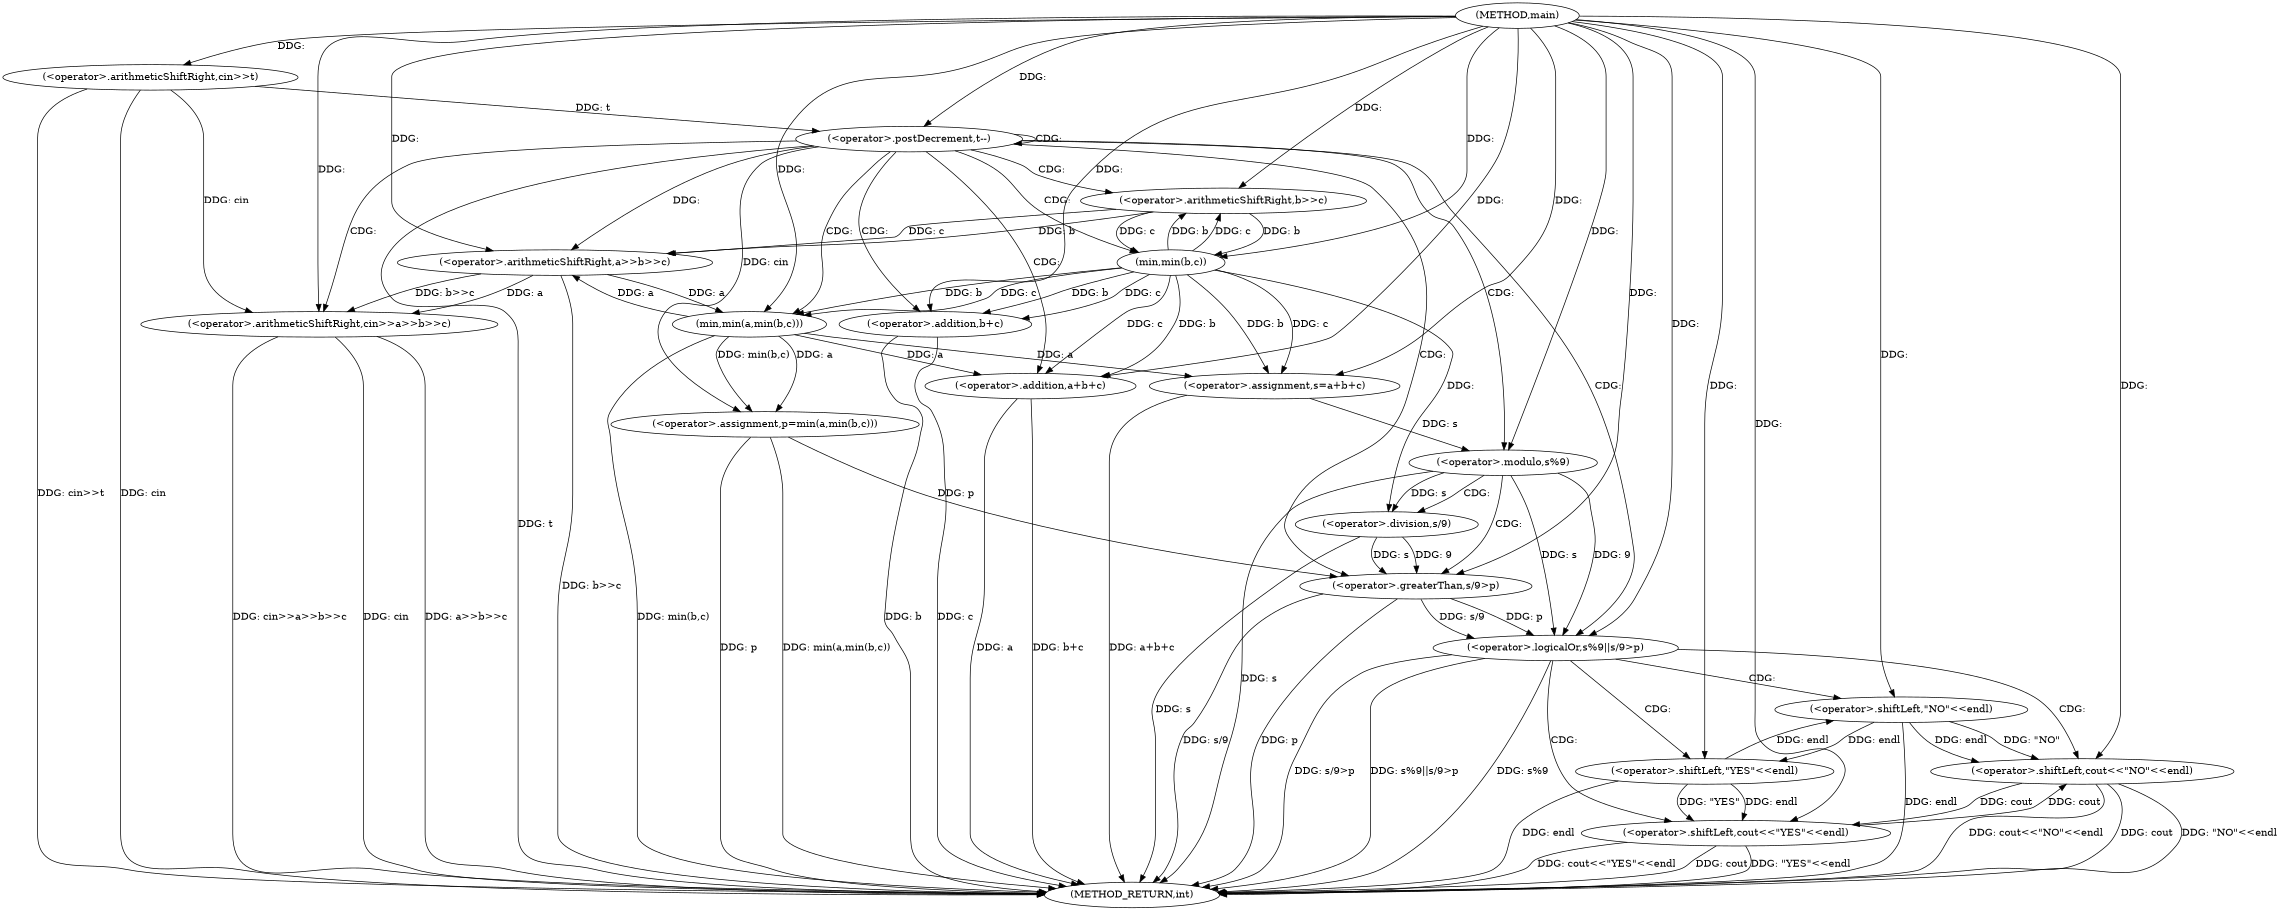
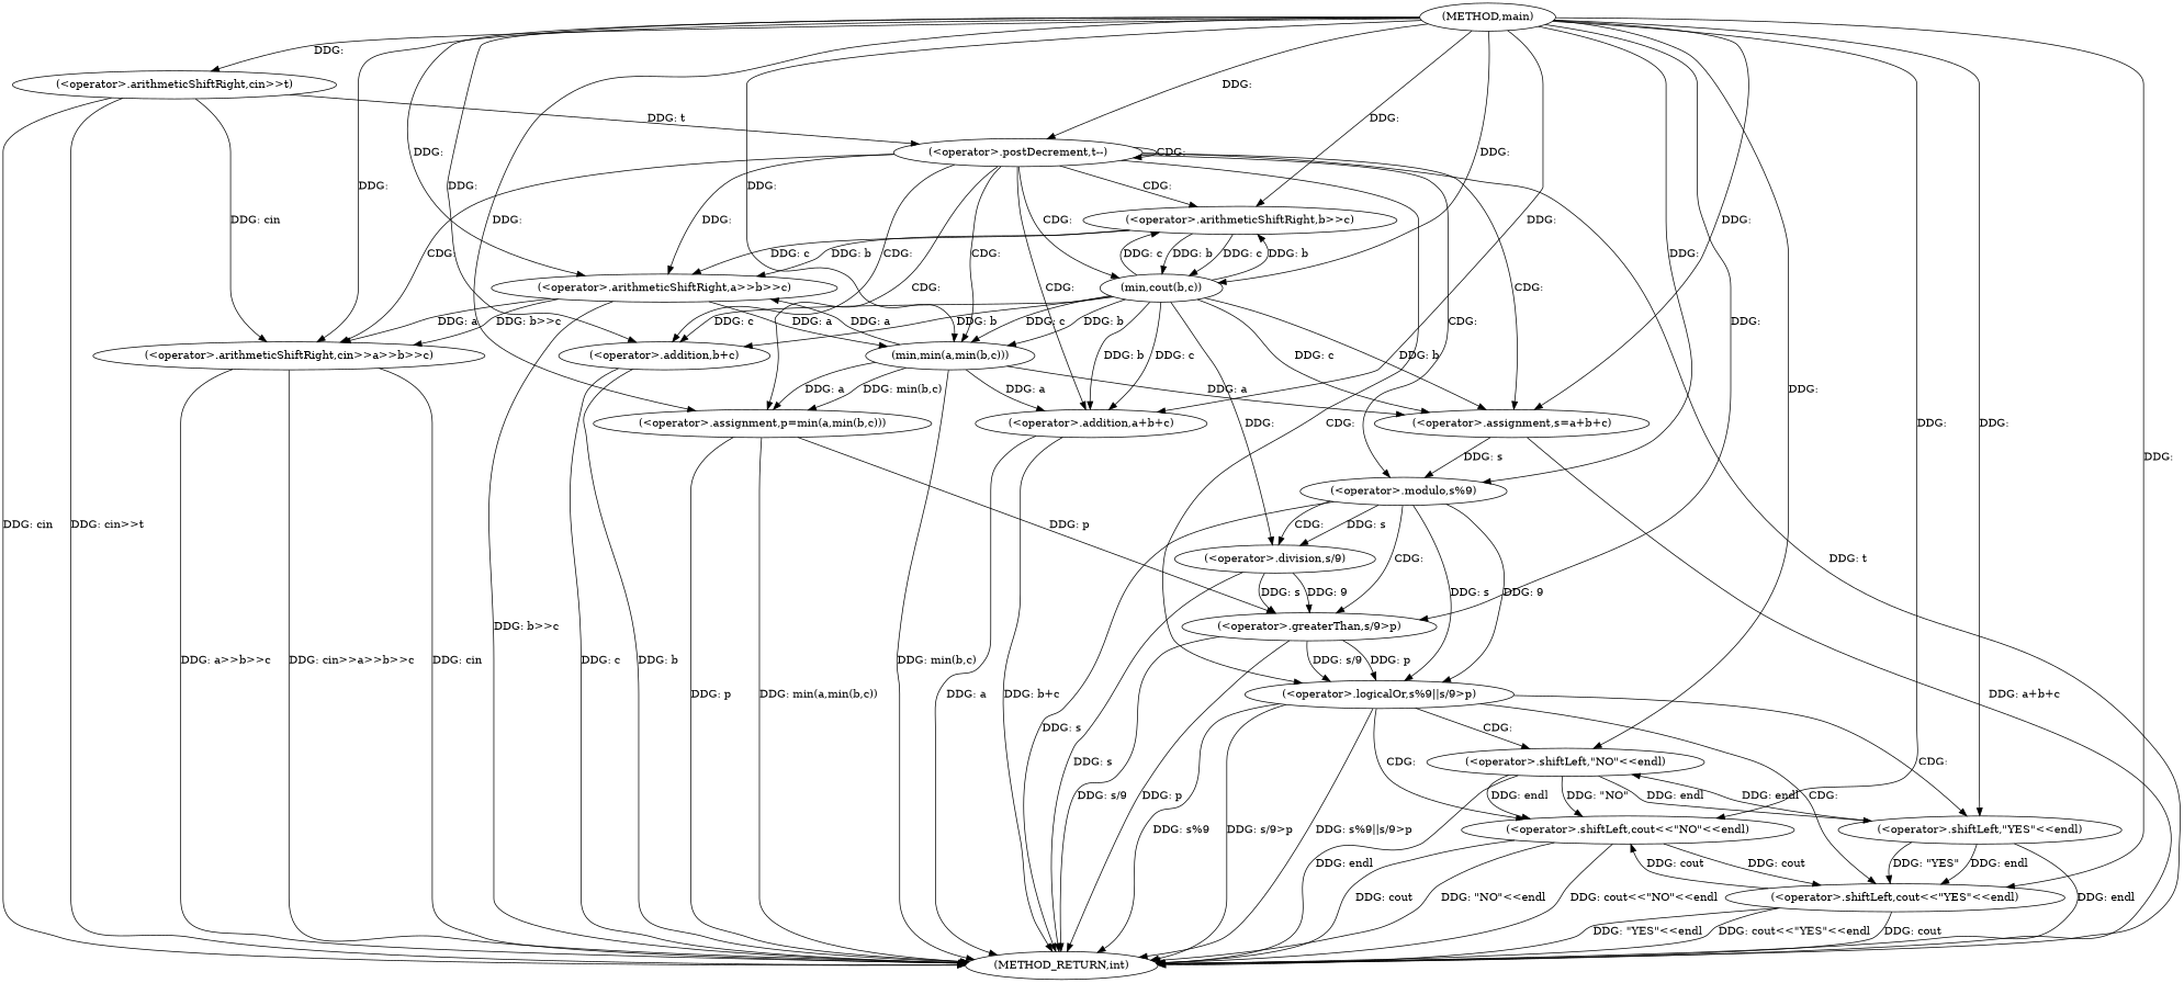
  digraph {
    n1 [label="(METHOD,main)"]
    n2 [label="(<operator>.arithmeticShiftRight,cin>>t)"]
    n3 [label="(<operator>.postDecrement,t--)"]
    n4 [label="(<operator>.arithmeticShiftRight,cin>>a>>b>>c)"]
    n5 [label="(<operator>.assignment,p=min(a,min(b,c)))"]
    n6 [label="(<operator>.assignment,s=a+b+c)"]
    n7 [label="(<operator>.shiftLeft,cout<<\"NO\"<<endl)"]
    n8 [label="(<operator>.arithmeticShiftRight,a>>b>>c)"]
    n9 [label="(min,min(a,min(b,c)))"]
    n10 [label="(<operator>.addition,a+b+c)"]
    n11 [label="(<operator>.shiftLeft,cout<<\"YES\"<<endl)"]
    n12 [label="(<operator>.arithmeticShiftRight,b>>c)"]
-   n13 [label="(min,min(b,c))"]
+   n13 [label="(min,cout(b,c))"]
    n14 [label="(<operator>.addition,b+c)"]
    n15 [label="(<operator>.modulo,s%9)"]
    n16 [label="(<operator>.greaterThan,s/9>p)"]
    n17 [label="(<operator>.shiftLeft,\"NO\"<<endl)"]
    n18 [label="(<operator>.shiftLeft,\"YES\"<<endl)"]
    n19 [label="(METHOD_RETURN,int)"]
    n20 [label="(<operator>.logicalOr,s%9||s/9>p)"]
    n21 [label="(<operator>.division,s/9)"]
    n1 -> n2 [label="DDG: "]
    n1 -> n3 [label="DDG: "]
    n1 -> n4 [label="DDG: "]
-   n1 -> n20 [label="DDG: "]
+   n1 -> n5 [label="DDG: "]
    n1 -> n6 [label="DDG: "]
    n1 -> n7 [label="DDG: "]
    n1 -> n8 [label="DDG: "]
    n1 -> n9 [label="DDG: "]
    n1 -> n10 [label="DDG: "]
    n1 -> n11 [label="DDG: "]
    n1 -> n12 [label="DDG: "]
    n1 -> n13 [label="DDG: "]
    n1 -> n14 [label="DDG: "]
    n1 -> n15 [label="DDG: "]
    n1 -> n16 [label="DDG: "]
    n1 -> n17 [label="DDG: "]
    n1 -> n18 [label="DDG: "]
    n2 -> n3 [label="DDG: t"]
    n2 -> n4 [label="DDG: cin"]
    n2 -> n19 [label="DDG: cin"]
    n2 -> n19 [label="DDG: cin>>t"]
    n3 -> n3 [label="CDG: "]
    n3 -> n4 [label="CDG: "]
-   n3 -> n5 [label="DDG: cin"]
-   n3 -> n16 [label="CDG: "]
+   n3 -> n5 [label="CDG: "]
+   n3 -> n6 [label="CDG: "]
    n3 -> n8 [label="DDG: "]
    n3 -> n9 [label="CDG: "]
    n3 -> n10 [label="CDG: "]
    n3 -> n12 [label="CDG: "]
    n3 -> n13 [label="CDG: "]
    n3 -> n14 [label="CDG: "]
    n3 -> n15 [label="CDG: "]
    n3 -> n19 [label="DDG: t"]
    n3 -> n20 [label="CDG: "]
    n4 -> n19 [label="DDG: cin"]
    n4 -> n19 [label="DDG: a>>b>>c"]
    n4 -> n19 [label="DDG: cin>>a>>b>>c"]
    n5 -> n16 [label="DDG: p"]
    n5 -> n19 [label="DDG: p"]
    n5 -> n19 [label="DDG: min(a,min(b,c))"]
    n6 -> n15 [label="DDG: s"]
    n6 -> n19 [label="DDG: a+b+c"]
    n7 -> n11 [label="DDG: cout"]
    n7 -> n19 [label="DDG: cout"]
    n7 -> n19 [label="DDG: \"NO\"<<endl"]
    n7 -> n19 [label="DDG: cout<<\"NO\"<<endl"]
    n8 -> n4 [label="DDG: a"]
    n8 -> n4 [label="DDG: b>>c"]
    n8 -> n9 [label="DDG: a"]
    n8 -> n19 [label="DDG: b>>c"]
    n9 -> n5 [label="DDG: a"]
    n9 -> n5 [label="DDG: min(b,c)"]
    n9 -> n6 [label="DDG: a"]
    n9 -> n8 [label="DDG: a"]
    n9 -> n10 [label="DDG: a"]
    n9 -> n19 [label="DDG: min(b,c)"]
    n10 -> n19 [label="DDG: a"]
    n10 -> n19 [label="DDG: b+c"]
    n11 -> n7 [label="DDG: cout"]
    n11 -> n19 [label="DDG: cout"]
    n11 -> n19 [label="DDG: \"YES\"<<endl"]
    n11 -> n19 [label="DDG: cout<<\"YES\"<<endl"]
    n12 -> n8 [label="DDG: b"]
    n12 -> n8 [label="DDG: c"]
    n12 -> n13 [label="DDG: b"]
    n12 -> n13 [label="DDG: c"]
    n13 -> n6 [label="DDG: b"]
    n13 -> n6 [label="DDG: c"]
    n13 -> n9 [label="DDG: c"]
    n13 -> n9 [label="DDG: b"]
    n13 -> n10 [label="DDG: b"]
    n13 -> n10 [label="DDG: c"]
    n13 -> n12 [label="DDG: b"]
    n13 -> n12 [label="DDG: c"]
    n13 -> n14 [label="DDG: b"]
    n13 -> n14 [label="DDG: c"]
    n13 -> n21 [label="DDG: "]
    n14 -> n19 [label="DDG: b"]
    n14 -> n19 [label="DDG: c"]
    n15 -> n16 [label="CDG: "]
    n15 -> n19 [label="DDG: s"]
    n15 -> n20 [label="DDG: 9"]
    n15 -> n20 [label="DDG: s"]
    n15 -> n21 [label="DDG: s"]
    n15 -> n21 [label="CDG: "]
    n16 -> n19 [label="DDG: s/9"]
    n16 -> n19 [label="DDG: p"]
    n16 -> n20 [label="DDG: s/9"]
    n16 -> n20 [label="DDG: p"]
    n17 -> n7 [label="DDG: endl"]
    n17 -> n7 [label="DDG: \"NO\""]
    n17 -> n18 [label="DDG: endl"]
    n17 -> n19 [label="DDG: endl"]
    n18 -> n11 [label="DDG: endl"]
    n18 -> n11 [label="DDG: \"YES\""]
    n18 -> n17 [label="DDG: endl"]
    n18 -> n19 [label="DDG: endl"]
    n20 -> n7 [label="CDG: "]
    n20 -> n11 [label="CDG: "]
    n20 -> n17 [label="CDG: "]
    n20 -> n18 [label="CDG: "]
    n20 -> n19 [label="DDG: s%9"]
    n20 -> n19 [label="DDG: s/9>p"]
    n20 -> n19 [label="DDG: s%9||s/9>p"]
    n21 -> n16 [label="DDG: 9"]
    n21 -> n16 [label="DDG: s"]
    n21 -> n19 [label="DDG: s"]
  }
